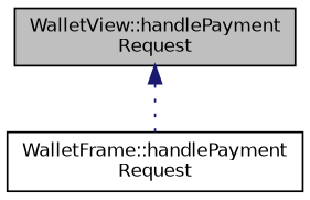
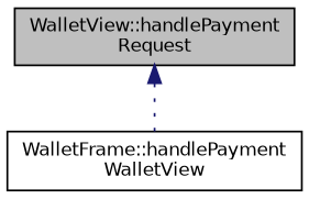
  digraph {
    rankdir=TB
    node [color=black fontname=Helvetica fontsize=10 shape=record style=filled]
    n1 [fillcolor=grey75 fontcolor=black height=0.2 label="WalletView::handlePayment\lRequest" width=0.4]
-   n2 [fillcolor=white height=0.2 label="WalletFrame::handlePayment\lRequest" width=0.4]
+   n2 [fillcolor=white height=0.2 label="WalletFrame::handlePayment\lWalletView" width=0.4]
    n1 -> n2 [color=midnightblue dir=back fontname=Helvetica fontsize=10 labelfontname=Helvetica labelfontsize=10 style=dotted]
  }
